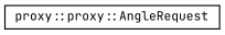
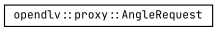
  digraph {
    rankdir=LR
    fontname="JetBrains Mono"
-   n1 [color=black fillcolor=white fontname="JetBrains Mono" fontsize=10 height=0.2 label="proxy::proxy::AngleRequest" shape=record style=filled width=0.4]
+   n1 [color=black fillcolor=white fontname="JetBrains Mono" fontsize=10 height=0.2 label="opendlv::proxy::AngleRequest" shape=record style=filled width=0.4]
  }
